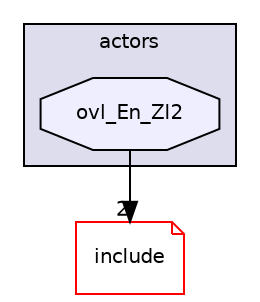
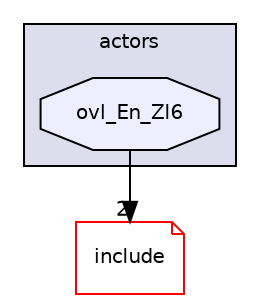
  digraph {
    compound=true
    node [fontname=Helvetica fontsize=10 style=filled]
-   n1 [fillcolor="#eeeeff" label=ovl_En_Zl2 pencolor=black shape=octagon]
+   n1 [fillcolor="#eeeeff" label=ovl_En_Zl6 pencolor=black shape=octagon]
    n2 [color=red fillcolor=white label=include shape=note]
    subgraph cluster_1 {
      bgcolor="#ddddee"
      fontname=Helvetica
      fontsize=10
      label=actors
      pencolor=black
      n1
    }
    n1 -> n2 [headlabel=2 labeldistance=1.5 labelfontname=Helvetica labelfontsize=10]
  }
